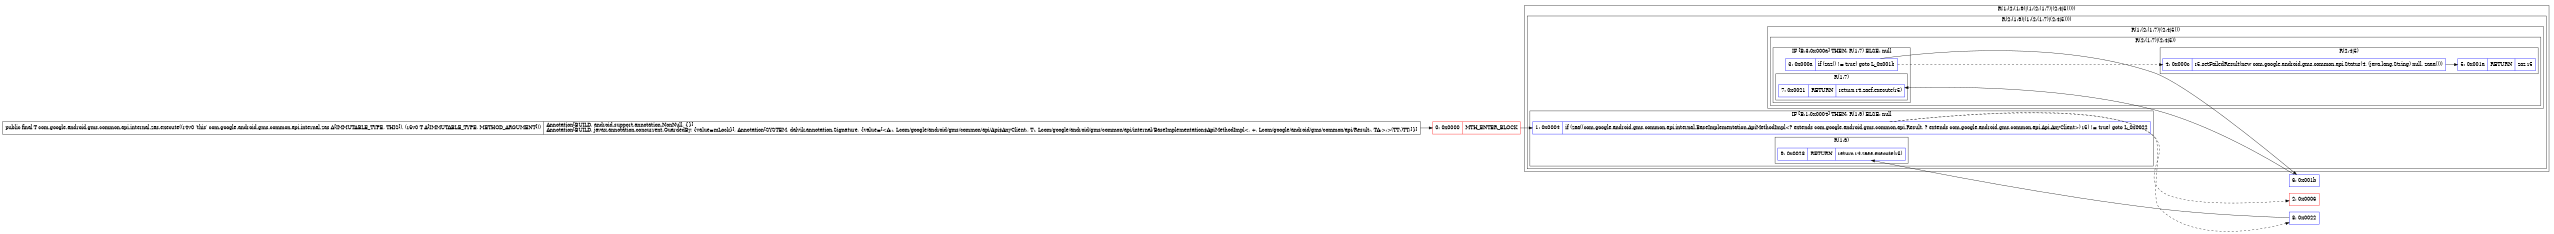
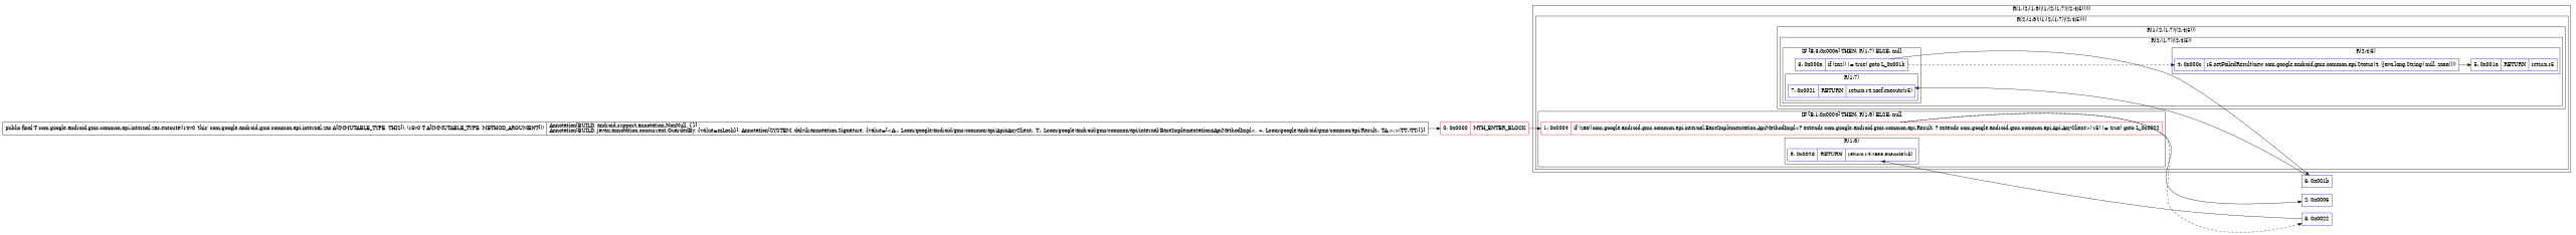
  digraph {
    rankdir=LR
    node [color=blue shape=record]
    n1 [label="{9\:\ 0x0028|RETURN\l|return r4.zaee.execute(r5)\l}"]
-   n2 [label="{1\:\ 0x0004|if (zaa((com.google.android.gms.common.api.internal.BaseImplementation.ApiMethodImpl\<? extends com.google.android.gms.common.api.Result, ? extends com.google.android.gms.common.api.Api.AnyClient\>) r5) != true) goto L_0x0022\l}"]
+   n2 [color=red label="{1\:\ 0x0004|if (zaa((com.google.android.gms.common.api.internal.BaseImplementation.ApiMethodImpl\<? extends com.google.android.gms.common.api.Result, ? extends com.google.android.gms.common.api.Api.AnyClient\>) r5) != true) goto L_0x0022\l}"]
    n3 [label="{7\:\ 0x0021|RETURN\l|return r4.zaef.execute(r5)\l}"]
    n4 [label="{3\:\ 0x000a|if (zaz() != true) goto L_0x001b\l}"]
    n5 [label="{4\:\ 0x000c|r5.setFailedResult(new com.google.android.gms.common.api.Status(4, (java.lang.String) null, zaaa()))\l}"]
-   n6 [label="{5\:\ 0x001a|RETURN\l|zaz r5\l}"]
-   n7 [color=red label="{2\:\ 0x0006}"]
+   n6 [label="{5\:\ 0x001a|RETURN\l|return r5\l}"]
+   n7 [label="{2\:\ 0x0006}"]
    n8 [label="{8\:\ 0x0022}"]
    n9 [label="{6\:\ 0x001b}"]
    n10 [color=red label="{0\:\ 0x0000|MTH_ENTER_BLOCK\l}"]
    n11 [label="{public final T com.google.android.gms.common.api.internal.zas.execute((r4v0 'this' com.google.android.gms.common.api.internal.zas A[IMMUTABLE_TYPE, THIS]), (r5v0 T A[IMMUTABLE_TYPE, METHOD_ARGUMENT]))  | Annotation[BUILD, android.support.annotation.NonNull, \{\}]\lAnnotation[BUILD, javax.annotation.concurrent.GuardedBy, \{value=mLock\}], Annotation[SYSTEM, dalvik.annotation.Signature, \{value=[\<A::, Lcom\/google\/android\/gms\/common\/api\/Api$AnyClient;, T:, Lcom\/google\/android\/gms\/common\/api\/internal\/BaseImplementation$ApiMethodImpl\<, +, Lcom\/google\/android\/gms\/common\/api\/Result;, TA;\>;\>(TT;)TT;]\}]\l}" color=""]
    subgraph cluster_1 {
      label="R(1:(2:(1:9)|(1:(2:(1:7)|(2:4|5)))))"
      subgraph cluster_2 {
        label="R(2:(1:9)|(1:(2:(1:7)|(2:4|5))))"
        subgraph cluster_3 {
          label="IF [B:1:0x0004] THEN: R(1:9) ELSE: null"
          n2
          subgraph cluster_4 {
            label="R(1:9)"
            n1
          }
        }
        subgraph cluster_5 {
          label="R(1:(2:(1:7)|(2:4|5)))"
          subgraph cluster_6 {
            label="R(2:(1:7)|(2:4|5))"
            subgraph cluster_7 {
              label="IF [B:3:0x000a] THEN: R(1:7) ELSE: null"
              n4
              subgraph cluster_8 {
                label="R(1:7)"
                n3
              }
            }
            subgraph cluster_9 {
              label="R(2:4|5)"
              n5
              n6
            }
          }
        }
      }
    }
-   n2 -> n7 [style=dashed]
+   n2 -> n7 [style=solid]
    n2 -> n8 [style=dashed]
    n4 -> n5 [style=dashed]
    n4 -> n9
    n5 -> n6
    n8 -> n1
    n9 -> n3
    n10 -> n2
    n11 -> n10
  }
